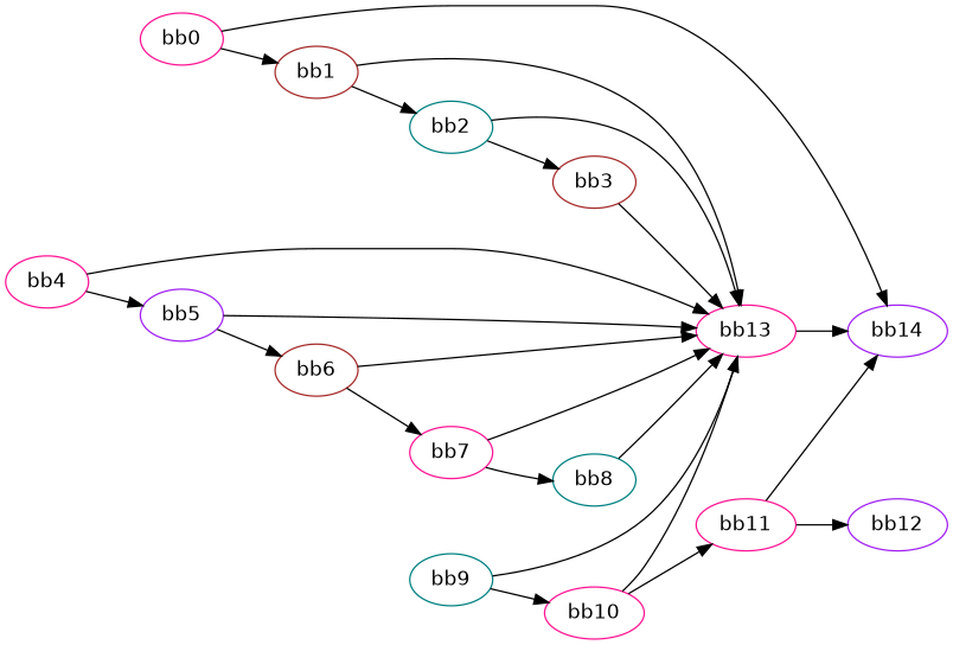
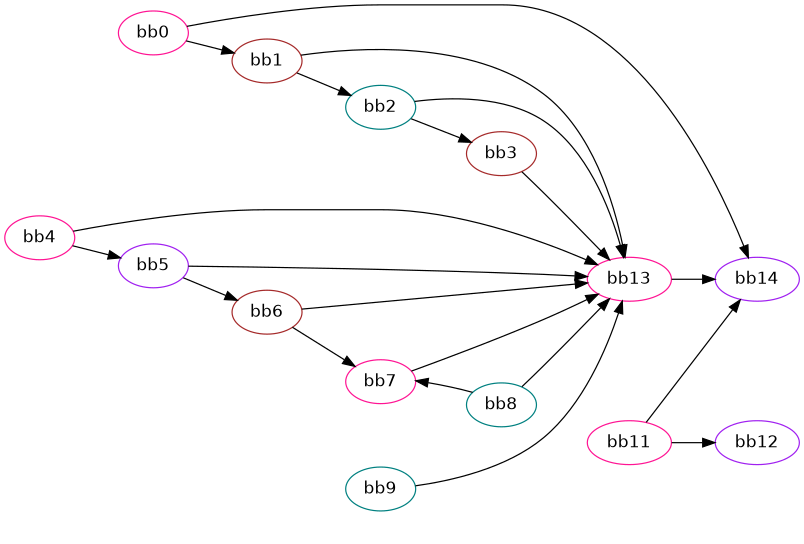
  digraph {
    fontname="DejaVu Sans"
    rankdir=LR
    node [color=deeppink fontname="DejaVu Sans"]
    edge [fontname="DejaVu Sans"]
    n1 [label="bb0\l"]
    n2 [color=brown label="bb1\l"]
    n3 [color=purple label="bb14\l"]
    n4 [color=teal label="bb2\l"]
    n5 [label="bb13\l"]
    n6 [color=brown label="bb3\l"]
    n7 [label="bb4\l"]
    n8 [color=purple label="bb5\l"]
    n9 [color=brown label="bb6\l"]
    n10 [label="bb7\l"]
    n11 [color=teal label="bb8\l"]
    n12 [color=teal label="bb9\l"]
-   n13 [label="bb10\l"]
    n14 [label="bb11\l"]
    n15 [color=purple label="bb12\l"]
    n1 -> n2
    n1 -> n3
    n2 -> n4
    n2 -> n5
    n4 -> n5
    n4 -> n6
    n5 -> n3
    n6 -> n5
    n7 -> n5
    n7 -> n8
    n8 -> n5
    n8 -> n9
    n9 -> n5
    n9 -> n10
    n10 -> n5
-   n10 -> n11
+   n11 -> n10
    n11 -> n5
    n12 -> n5
-   n12 -> n13
-   n13 -> n5
-   n13 -> n14
    n14 -> n3
    n14 -> n15
  }
